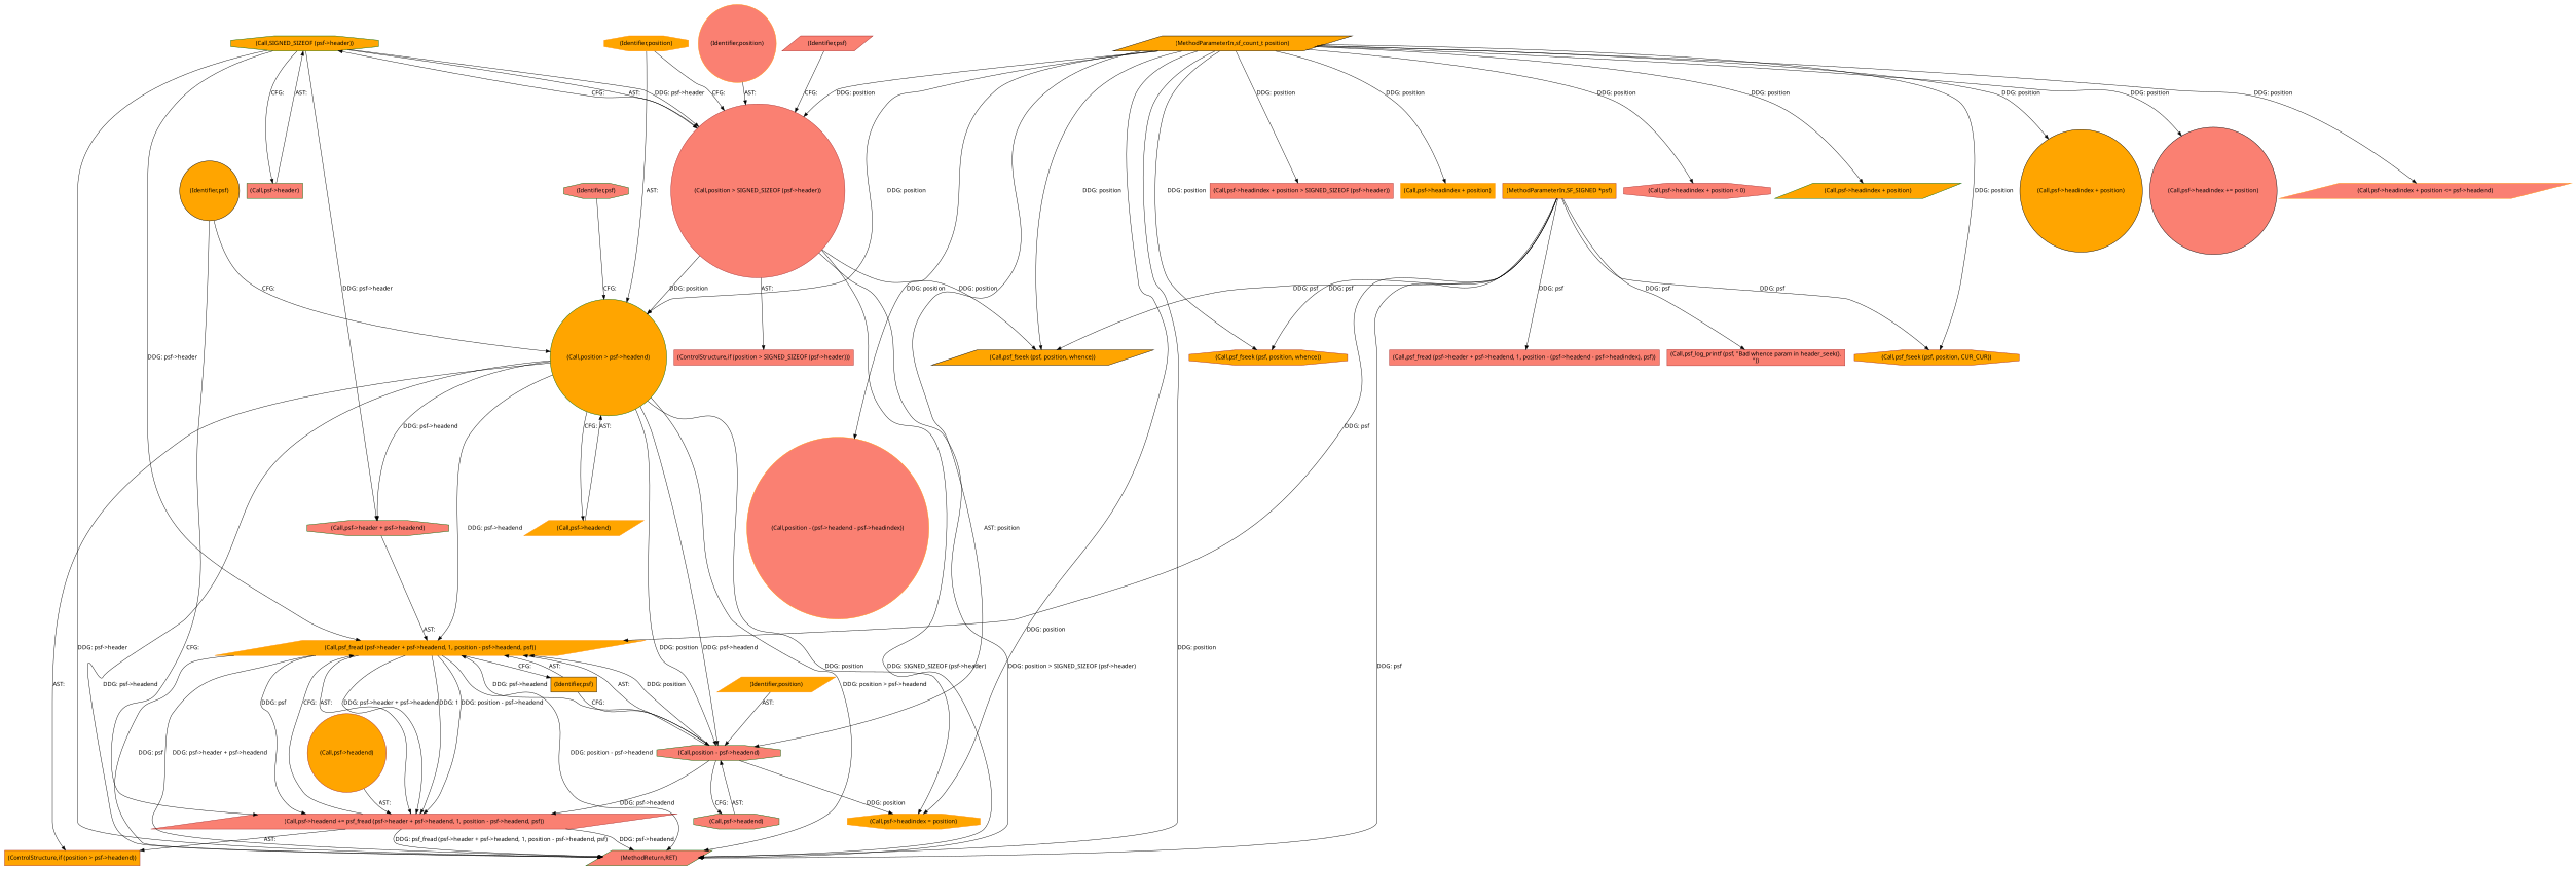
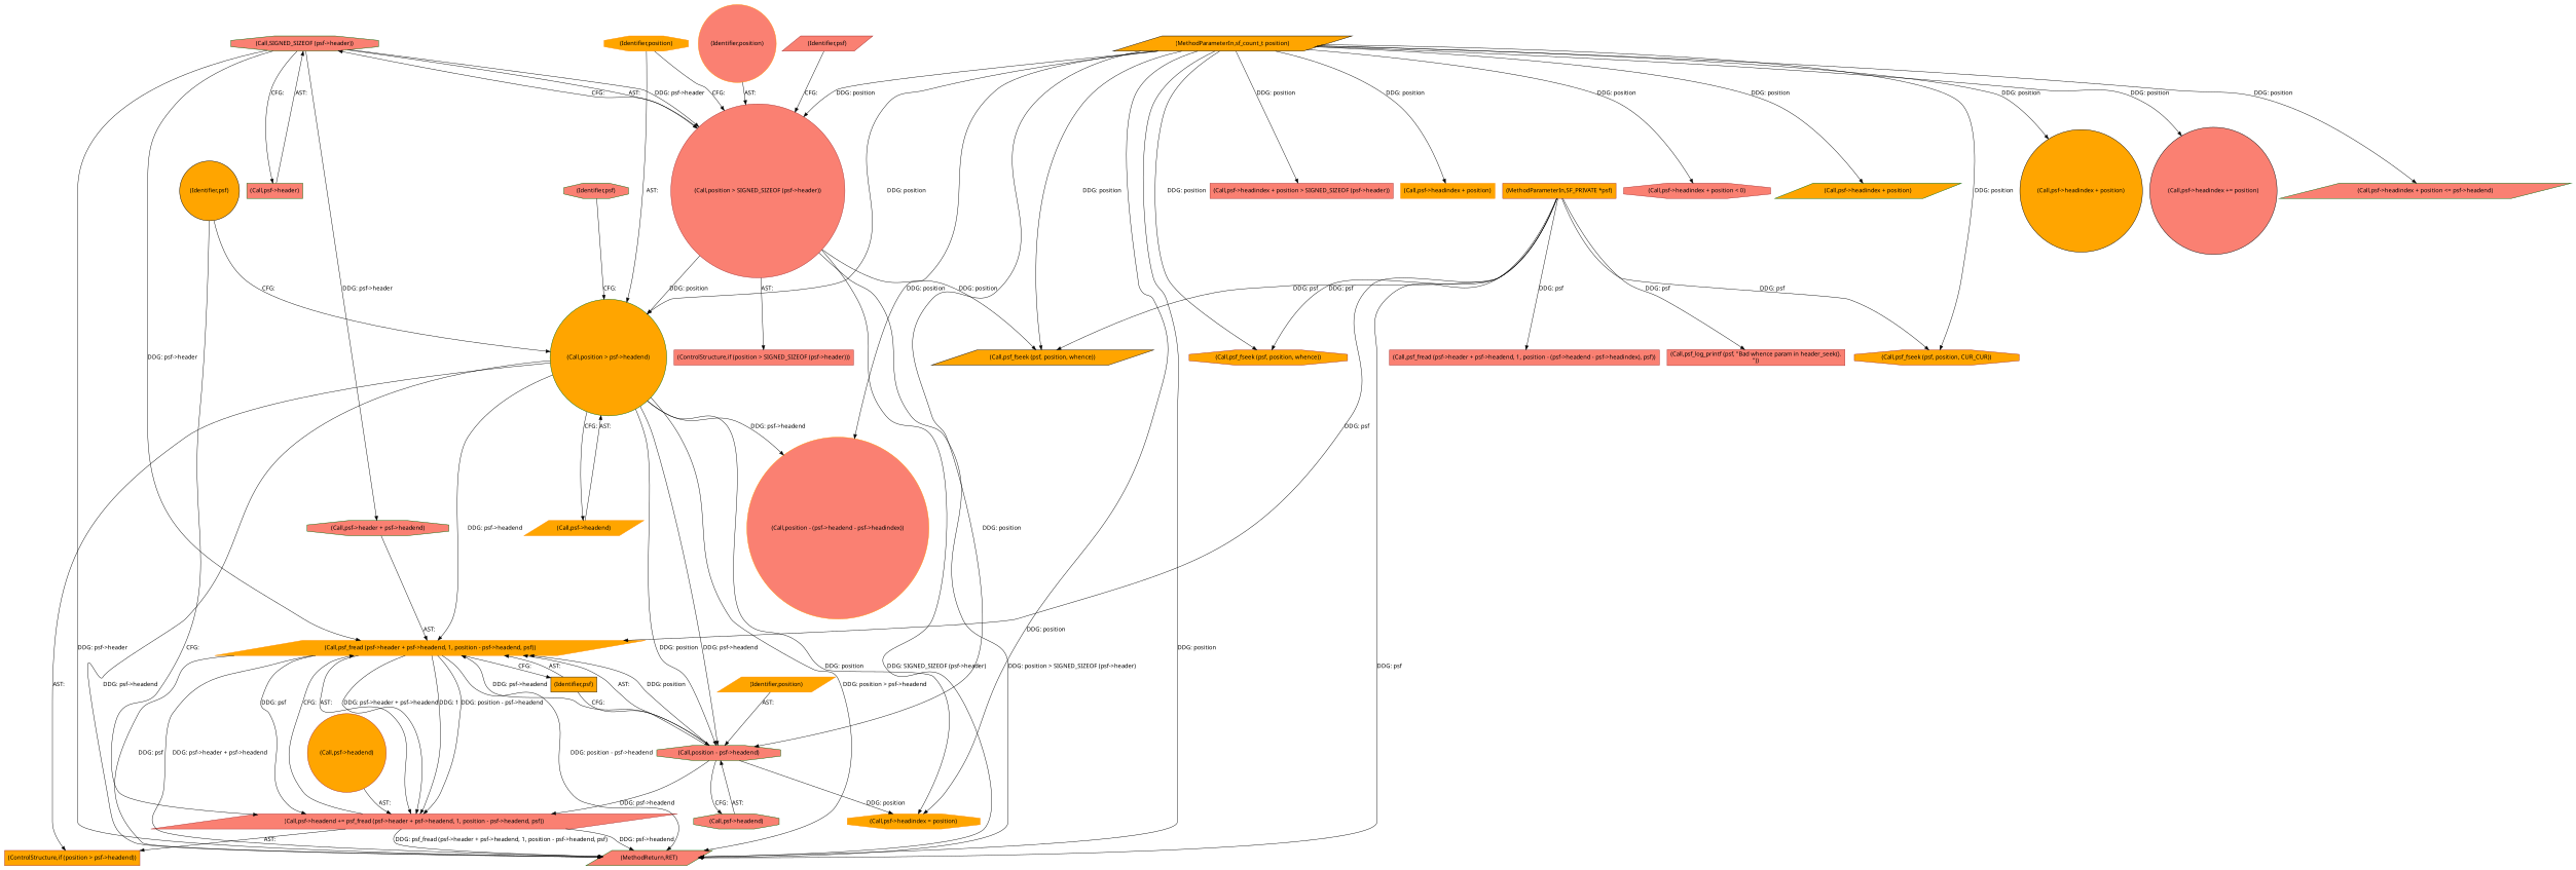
  digraph {
    fontname="Noto Sans"
    node [color=brown fillcolor=orange fontname="Noto Sans" shape=parallelogram style=filled]
    edge [fontname="Noto Sans"]
    n1 [color=darkorange label="(Call,psf_fread (psf->header + psf->headend, 1, position - psf->headend, psf))"]
    n2 [fillcolor=salmon label="(Call,psf->headend += psf_fread (psf->header + psf->headend, 1, position - psf->headend, psf))"]
    n3 [color=black label="(Identifier,psf)" shape=box]
    n4 [color=darkgreen fillcolor=salmon label="(MethodReturn,RET)"]
    n5 [label="(ControlStructure,if (position > psf->headend))" shape=box]
    n6 [color=darkgreen fillcolor=salmon label="(Call,position - psf->headend)" shape=octagon]
-   n7 [color=darkgreen label="(Call,SIGNED_SIZEOF (psf->header))" shape=octagon]
+   n7 [color=darkgreen fillcolor=salmon label="(Call,SIGNED_SIZEOF (psf->header))" shape=octagon]
    n8 [fillcolor=salmon label="(Call,position > SIGNED_SIZEOF (psf->header))" shape=circle]
    n9 [color=darkgreen fillcolor=salmon label="(Call,psf->header + psf->headend)" shape=octagon]
    n10 [color=darkgreen fillcolor=salmon label="(Call,psf->header)" shape=box]
    n11 [color=darkgreen label="(Call,position > psf->headend)" shape=circle]
    n12 [color=black label="(Call,psf_fseek (psf, position, whence))"]
    n13 [fillcolor=salmon label="(ControlStructure,if (position > SIGNED_SIZEOF (psf->header)))" shape=box]
    n14 [color=darkorange label="(Call,psf->headindex = position)" shape=octagon]
    n15 [color=darkorange label="(Call,psf->headend)"]
    n16 [color=darkgreen fillcolor=salmon label="(Call,psf->headend)" shape=octagon]
    n17 [color=black label="(MethodParameterIn,sf_count_t position)"]
    n18 [fillcolor=salmon label="(Call,psf->headindex + position > SIGNED_SIZEOF (psf->header))" shape=box]
    n19 [label="(Call,psf_fseek (psf, position, CUR_CUR))" shape=octagon]
    n20 [color=darkorange label="(Call,psf->headindex + position)" shape=box]
    n21 [fillcolor=salmon label="(Call,psf->headindex + position < 0)" shape=octagon]
    n22 [color=darkgreen label="(Call,psf->headindex + position)"]
    n23 [color=darkorange fillcolor=salmon label="(Call,position - (psf->headend - psf->headindex))" shape=circle]
    n24 [color=black label="(Call,psf->headindex + position)" shape=circle]
    n25 [label="(Call,psf_fseek (psf, position, whence))" shape=octagon]
    n26 [color=black fillcolor=salmon label="(Call,psf->headindex += position)" shape=circle]
-   n27 [color=darkorange fillcolor=salmon label="(Call,psf->headindex + position <= psf->headend)"]
-   n28 [label="(MethodParameterIn,SF_SIGNED *psf)" shape=box]
+   n27 [color=darkgreen fillcolor=salmon label="(Call,psf->headindex + position <= psf->headend)"]
+   n28 [label="(MethodParameterIn,SF_PRIVATE *psf)" shape=box]
    n29 [fillcolor=salmon label="(Call,psf_log_printf (psf, \"Bad whence param in header_seek().\n\"))" shape=box]
    n30 [fillcolor=salmon label="(Call,psf_fread (psf->header + psf->headend, 1, position - (psf->headend - psf->headindex), psf))" shape=box]
    n31 [color=darkorange fillcolor=salmon label="(Identifier,position)" shape=circle]
    n32 [label="(Call,psf->headend)" shape=circle]
    n33 [color=darkgreen fillcolor=salmon label="(Identifier,psf)" shape=octagon]
    n34 [color=black label="(Identifier,psf)" shape=circle]
    n35 [color=darkorange label="(Identifier,position)" shape=octagon]
    n36 [fillcolor=salmon label="(Identifier,psf)"]
    n37 [color=darkorange label="(Identifier,position)"]
    n1 -> n2 [label="AST: "]
    n1 -> n2 [label="DDG: psf->header + psf->headend"]
    n1 -> n2 [label="DDG: 1"]
    n1 -> n2 [label="DDG: position - psf->headend"]
    n1 -> n2 [label="DDG: psf"]
    n1 -> n3 [label="CFG: "]
    n1 -> n4 [label="DDG: position - psf->headend"]
    n1 -> n4 [label="DDG: psf"]
    n1 -> n4 [label="DDG: psf->header + psf->headend"]
    n2 -> n1 [label="CFG: "]
    n2 -> n4 [label="DDG: psf->headend"]
    n2 -> n4 [label="DDG: psf_fread (psf->header + psf->headend, 1, position - psf->headend, psf)"]
    n2 -> n5 [label="AST: "]
    n3 -> n1 [label="AST: "]
    n3 -> n6 [label="CFG: "]
    n6 -> n1 [label="AST: "]
    n6 -> n1 [label="DDG: position"]
    n6 -> n1 [label="DDG: psf->headend"]
    n6 -> n2 [label="DDG: psf->headend"]
    n6 -> n14 [label="DDG: position"]
    n6 -> n16 [label="CFG: "]
    n7 -> n1 [label="DDG: psf->header"]
    n7 -> n4 [label="DDG: psf->header"]
    n7 -> n8 [label="AST: "]
    n7 -> n8 [label="DDG: psf->header"]
    n7 -> n9 [label="DDG: psf->header"]
    n7 -> n10 [label="CFG: "]
    n8 -> n4 [label="DDG: SIGNED_SIZEOF (psf->header)"]
    n8 -> n4 [label="DDG: position > SIGNED_SIZEOF (psf->header)"]
    n8 -> n7 [label="CFG: "]
    n8 -> n11 [label="DDG: position"]
    n8 -> n12 [label="DDG: position"]
    n8 -> n13 [label="AST: "]
    n9 -> n1 [label="AST: "]
    n10 -> n7 [label="AST: "]
    n11 -> n1 [label="DDG: psf->headend"]
    n11 -> n4 [label="DDG: psf->headend"]
    n11 -> n4 [label="DDG: position > psf->headend"]
    n11 -> n5 [label="AST: "]
    n11 -> n6 [label="DDG: position"]
    n11 -> n6 [label="DDG: psf->headend"]
-   n11 -> n9 [label="DDG: psf->headend"]
+   n11 -> n23 [label="DDG: psf->headend"]
    n11 -> n14 [label="DDG: position"]
    n11 -> n15 [label="CFG: "]
    n15 -> n11 [label="AST: "]
    n16 -> n6 [label="AST: "]
    n17 -> n4 [label="DDG: position"]
-   n17 -> n6 [label="AST: position"]
+   n17 -> n6 [label="DDG: position"]
    n17 -> n8 [label="DDG: position"]
    n17 -> n11 [label="DDG: position"]
    n17 -> n12 [label="DDG: position"]
    n17 -> n14 [label="DDG: position"]
    n17 -> n18 [label="DDG: position"]
    n17 -> n19 [label="DDG: position"]
    n17 -> n20 [label="DDG: position"]
    n17 -> n21 [label="DDG: position"]
    n17 -> n22 [label="DDG: position"]
    n17 -> n23 [label="DDG: position"]
    n17 -> n24 [label="DDG: position"]
    n17 -> n25 [label="DDG: position"]
    n17 -> n26 [label="DDG: position"]
    n17 -> n27 [label="DDG: position"]
    n28 -> n1 [label="DDG: psf"]
    n28 -> n4 [label="DDG: psf"]
    n28 -> n12 [label="DDG: psf"]
    n28 -> n19 [label="DDG: psf"]
    n28 -> n25 [label="DDG: psf"]
    n28 -> n29 [label="DDG: psf"]
    n28 -> n30 [label="DDG: psf"]
    n31 -> n8 [label="AST: "]
    n32 -> n2 [label="AST: "]
    n33 -> n11 [label="CFG: "]
    n34 -> n2 [label="CFG: "]
    n34 -> n11 [label="CFG: "]
    n35 -> n8 [label="CFG: "]
    n35 -> n11 [label="AST: "]
    n36 -> n8 [label="CFG: "]
    n37 -> n6 [label="AST: "]
  }
